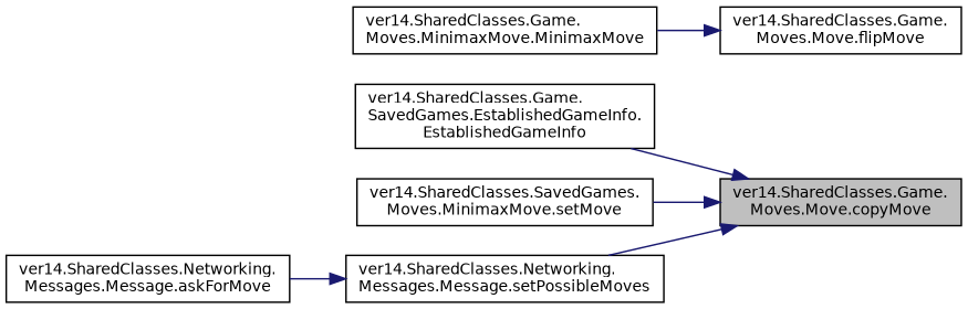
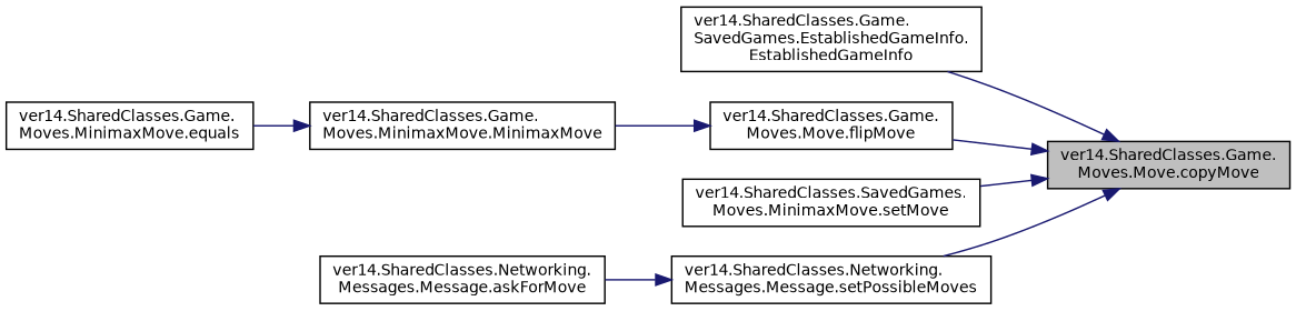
  digraph {
    rankdir=RL
    node [color=black fillcolor=white fontname=Helvetica fontsize=10 shape=record style=filled]
    edge [color=midnightblue dir=back fontname=Helvetica fontsize=10 labelfontname=Helvetica labelfontsize=10 style=solid]
    n1 [fillcolor=grey75 fontcolor=black height=0.2 label="ver14.SharedClasses.Game.\lMoves.Move.copyMove" width=0.4]
    n2 [height=0.2 label="ver14.SharedClasses.Game.\lSavedGames.EstablishedGameInfo.\lEstablishedGameInfo" width=0.4]
    n3 [height=0.2 label="ver14.SharedClasses.Game.\lMoves.Move.flipMove" width=0.4]
    n4 [height=0.2 label="ver14.SharedClasses.SavedGames.\lMoves.MinimaxMove.setMove" width=0.4]
    n5 [height=0.2 label="ver14.SharedClasses.Networking.\lMessages.Message.setPossibleMoves" width=0.4]
    n6 [height=0.2 label="ver14.SharedClasses.Game.\lMoves.MinimaxMove.MinimaxMove" width=0.4]
+   n7 [height=0.2 label="ver14.SharedClasses.Game.\lMoves.MinimaxMove.equals" width=0.4]
    n8 [height=0.2 label="ver14.SharedClasses.Networking.\lMessages.Message.askForMove" width=0.4]
    n1 -> n2
+   n1 -> n3
    n1 -> n4
    n1 -> n5
    n3 -> n6
    n5 -> n8
+   n6 -> n7
  }
